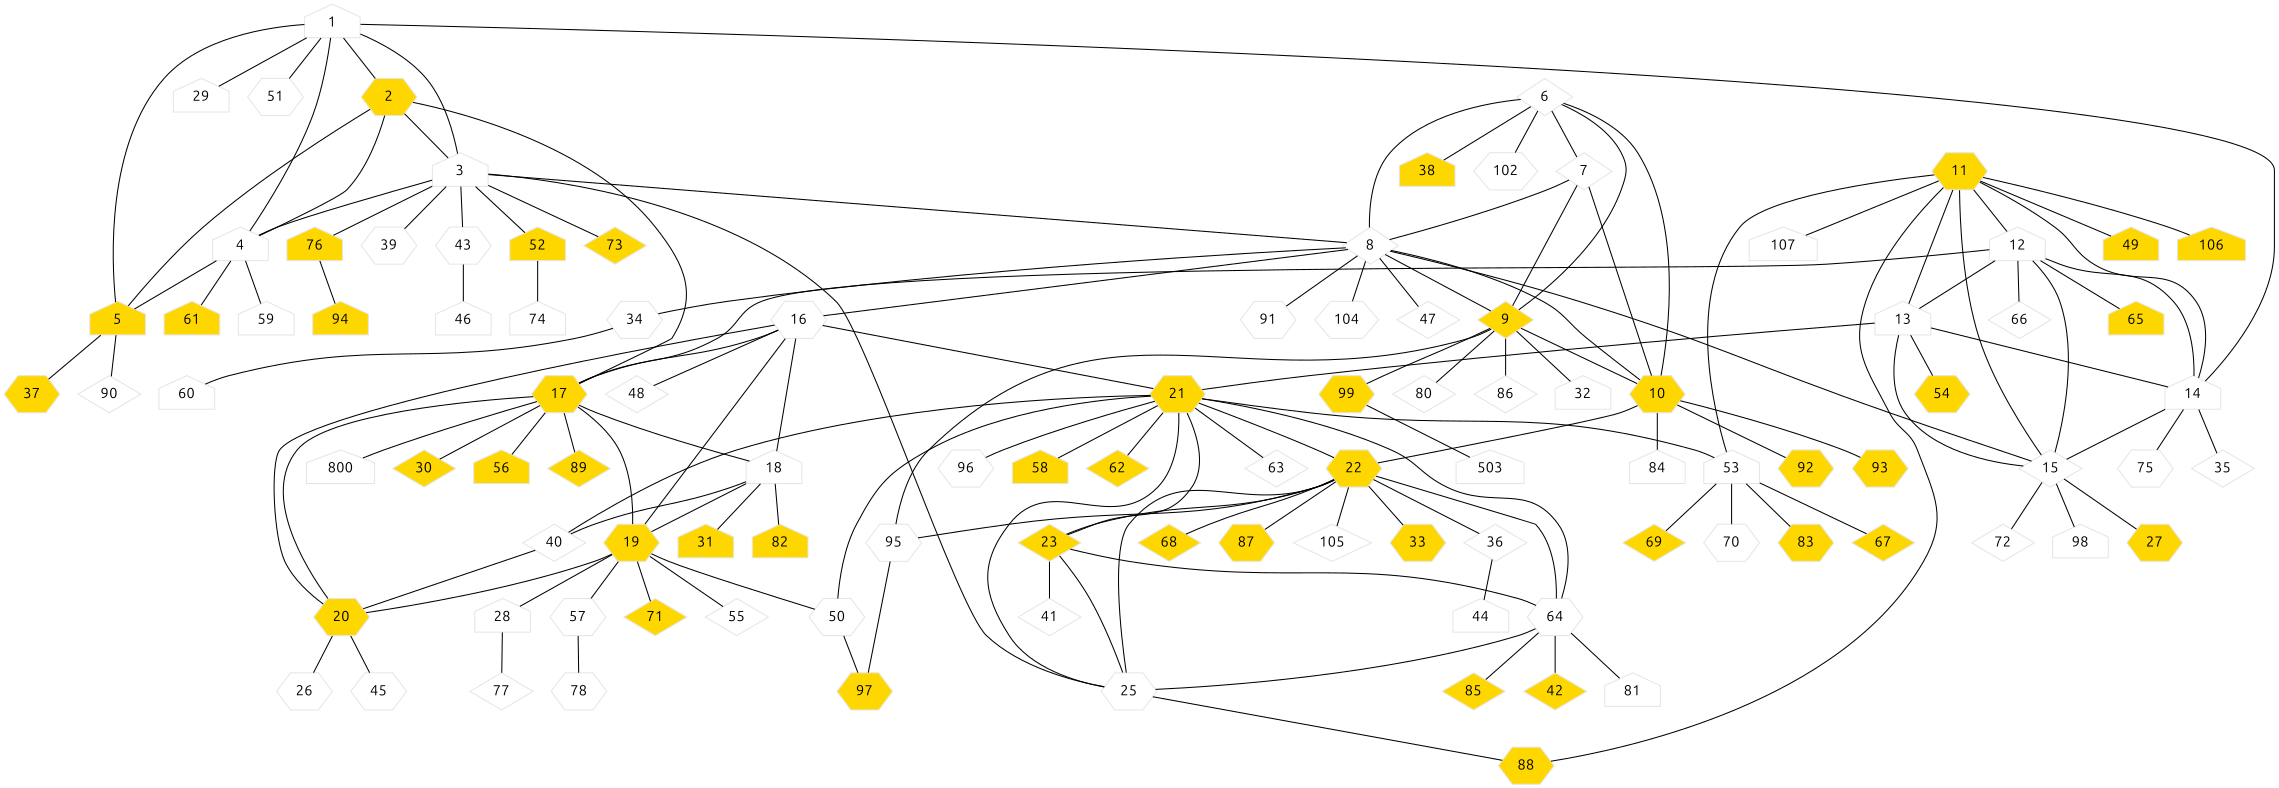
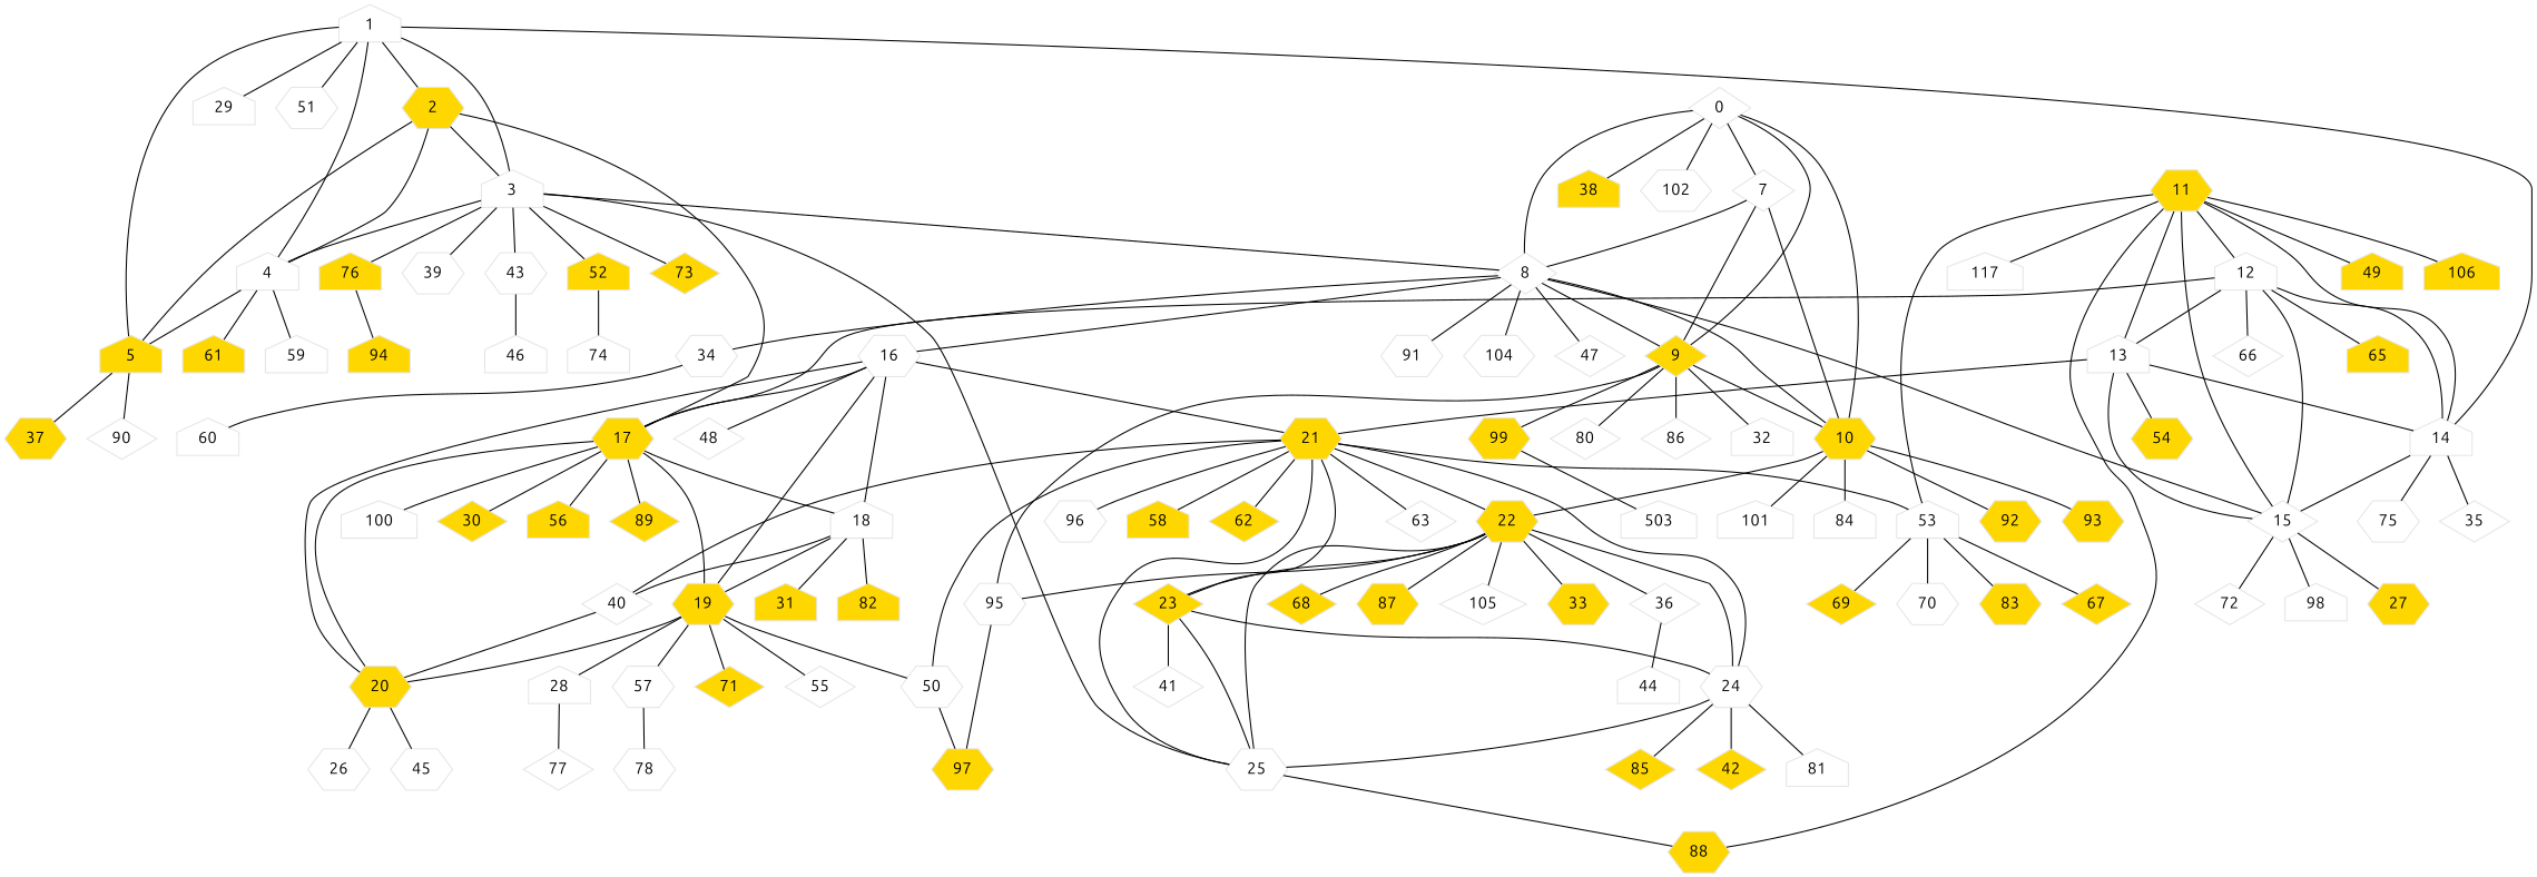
  graph {
    fontname=Ubuntu
    node [color=gray90 fillcolor=white fontname=Ubuntu shape=hexagon style=filled]
    edge [fontname=Ubuntu]
    1 [shape=house]
    2 [fillcolor=gold]
    3 [shape=house]
    4 [shape=house]
    5 [fillcolor=gold shape=house]
    14 [shape=house]
    29 [shape=house]
    51
    17 [fillcolor=gold]
    8 [shape=diamond]
    25
    39
    43
    52 [fillcolor=gold shape=house]
    73 [fillcolor=gold shape=diamond]
    76 [fillcolor=gold shape=house]
    59 [shape=house]
    61 [fillcolor=gold shape=house]
    37 [fillcolor=gold]
    90 [shape=diamond]
    15 [shape=diamond]
    35 [shape=diamond]
    75
    18 [shape=house]
    19 [fillcolor=gold]
    20 [fillcolor=gold]
    30 [fillcolor=gold shape=diamond]
    56 [fillcolor=gold shape=house]
    89 [fillcolor=gold shape=diamond]
-   100 [shape=house label=800]
+   100 [shape=house]
    9 [fillcolor=gold shape=diamond]
    10 [fillcolor=gold]
    16
    34
    47 [shape=diamond]
    91
    104
    88 [fillcolor=gold]
    46 [shape=house]
    74 [shape=house]
    94 [fillcolor=gold shape=house]
-   6 [shape=diamond]
+   6 [shape=diamond label=0]
    7 [shape=diamond]
    38 [fillcolor=gold shape=house]
    102
    32 [shape=house]
    80 [shape=diamond]
    86 [shape=diamond]
    95
    99 [fillcolor=gold]
    22 [fillcolor=gold]
    84 [shape=house]
    92 [fillcolor=gold]
    93 [fillcolor=gold]
+   101 [shape=house]
    27 [fillcolor=gold]
    72 [shape=diamond]
    98 [shape=house]
    21 [fillcolor=gold]
    48 [shape=diamond]
    60 [shape=house]
    97 [fillcolor=gold]
    n63 [label=503 shape=house]
    23 [fillcolor=gold shape=diamond]
-   24 [label=64]
+   24
    33 [fillcolor=gold]
    36 [shape=diamond]
    68 [fillcolor=gold shape=diamond]
    87 [fillcolor=gold]
    105 [shape=diamond]
    11 [fillcolor=gold]
    12 [shape=house]
    13 [shape=house]
    49 [fillcolor=gold shape=house]
    53 [shape=house]
    106 [fillcolor=gold shape=house]
-   107 [shape=house]
+   107 [shape=house label=117]
    65 [fillcolor=gold shape=house]
    66 [shape=diamond]
    54 [fillcolor=gold]
    67 [fillcolor=gold shape=diamond]
    69 [fillcolor=gold shape=diamond]
    70
    83 [fillcolor=gold]
    40 [shape=diamond]
    50
    58 [fillcolor=gold shape=house]
    62 [fillcolor=gold shape=diamond]
    63 [shape=diamond]
    96
    31 [fillcolor=gold shape=house]
    82 [fillcolor=gold shape=house]
    28 [shape=house]
    55 [shape=diamond]
    57
    71 [fillcolor=gold shape=diamond]
    26
    45
    77 [shape=diamond]
    78
    41 [shape=diamond]
    42 [fillcolor=gold shape=diamond]
    81 [shape=house]
    85 [fillcolor=gold shape=diamond]
    44 [shape=house]
    1 -- 2
    1 -- 3
    1 -- 4
    1 -- 5
    1 -- 14
    1 -- 29
    1 -- 51
    2 -- 3
    2 -- 4
    2 -- 5
    2 -- 17
    3 -- 4
    3 -- 8
    3 -- 25
    3 -- 39
    3 -- 43
    3 -- 52
    3 -- 73
    3 -- 76
    4 -- 5
    4 -- 59
    4 -- 61
    5 -- 37
    5 -- 90
    14 -- 15
    14 -- 35
    14 -- 75
    17 -- 18
    17 -- 19
    17 -- 20
    17 -- 30
    17 -- 56
    17 -- 89
    17 -- 100
    8 -- 15
    8 -- 9
    8 -- 10
    8 -- 16
    8 -- 34
    8 -- 47
    8 -- 91
    8 -- 104
    25 -- 88
    43 -- 46
    52 -- 74
    76 -- 94
    15 -- 27
    15 -- 72
    15 -- 98
    18 -- 19
    18 -- 40
    18 -- 31
    18 -- 82
    19 -- 20
    19 -- 50
    19 -- 28
    19 -- 55
    19 -- 57
    19 -- 71
    20 -- 26
    20 -- 45
    9 -- 10
    9 -- 32
    9 -- 80
    9 -- 86
    9 -- 95
    9 -- 99
    10 -- 22
    10 -- 84
    10 -- 92
    10 -- 93
+   10 -- 101
    16 -- 17
    16 -- 18
    16 -- 19
    16 -- 20
    16 -- 21
    16 -- 48
    34 -- 60
    6 -- 8
    6 -- 9
    6 -- 10
    6 -- 7
    6 -- 38
    6 -- 102
    7 -- 8
    7 -- 9
    7 -- 10
    95 -- 97
    99 -- n63
    22 -- 25
    22 -- 95
    22 -- 23
    22 -- 24
    22 -- 33
    22 -- 36
    22 -- 68
    22 -- 87
    22 -- 105
    21 -- 25
    21 -- 22
    21 -- 23
    21 -- 24
    21 -- 53
    21 -- 40
    21 -- 50
    21 -- 58
    21 -- 62
    21 -- 63
    21 -- 96
    23 -- 25
    23 -- 24
    23 -- 41
    24 -- 25
    24 -- 42
    24 -- 81
    24 -- 85
    36 -- 44
    11 -- 14
    11 -- 15
    11 -- 88
    11 -- 12
    11 -- 13
    11 -- 49
    11 -- 53
    11 -- 106
    11 -- 107
    12 -- 14
    12 -- 17
    12 -- 15
    12 -- 13
    12 -- 65
    12 -- 66
    13 -- 14
    13 -- 15
    13 -- 21
    13 -- 54
    53 -- 67
    53 -- 69
    53 -- 70
    53 -- 83
    40 -- 20
    50 -- 97
    28 -- 77
    57 -- 78
  }
